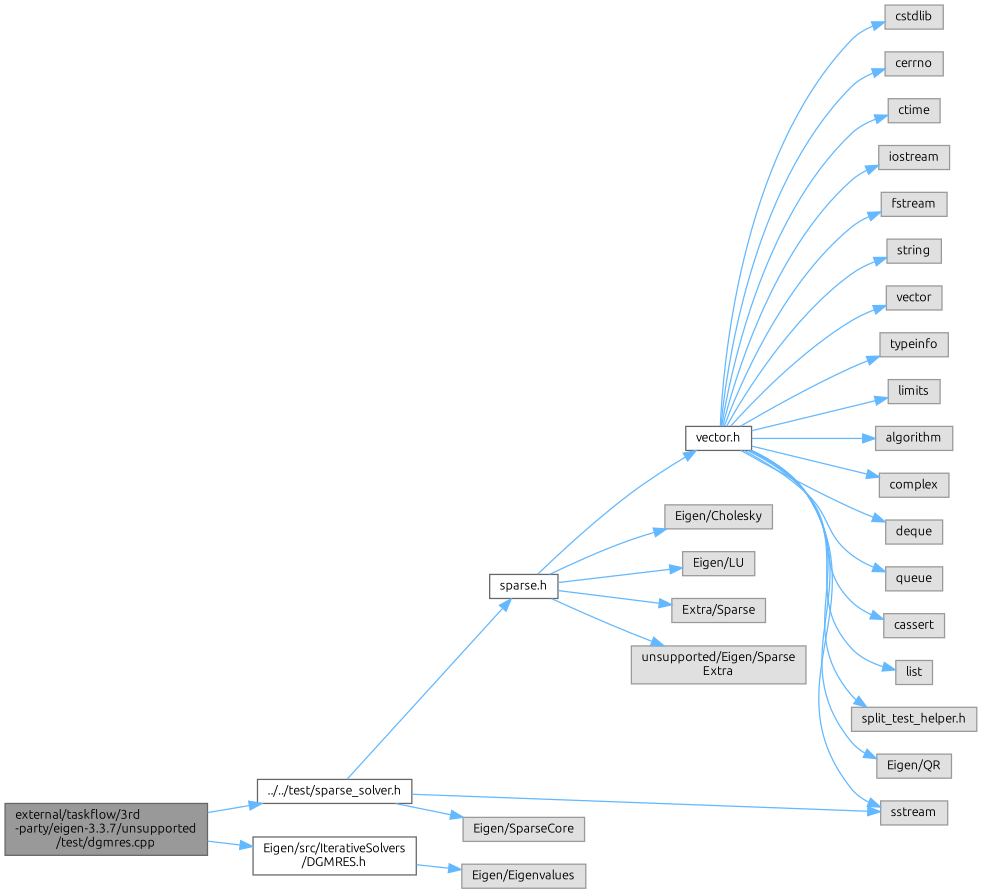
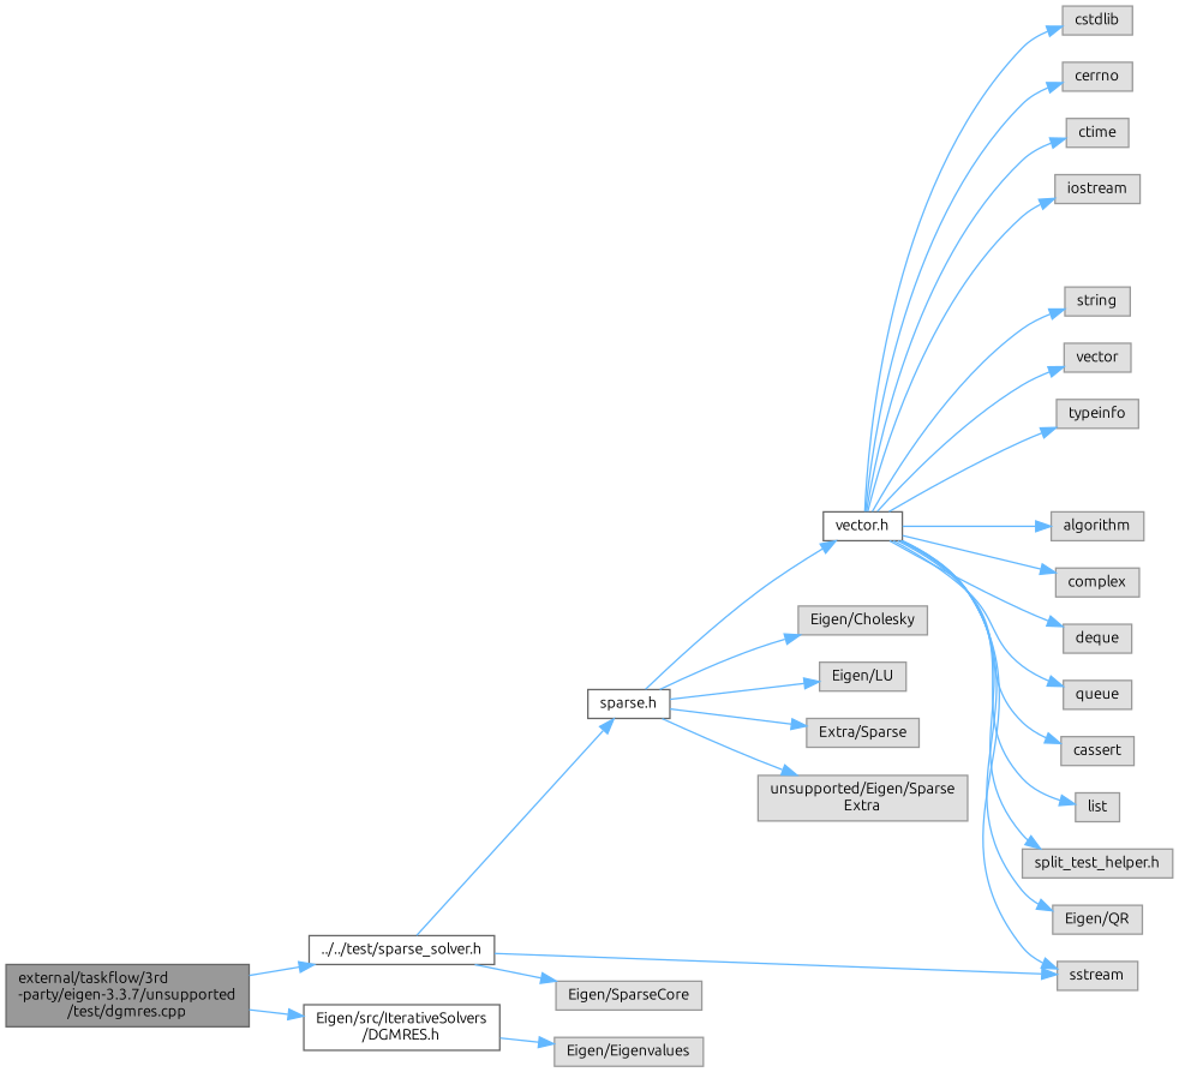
  digraph {
    fontname=Ubuntu
    rankdir=LR
    node [color=grey60 fillcolor="#E0E0E0" fontname=Ubuntu fontsize=10 shape=box style=filled]
    edge [color=steelblue1 fontname=Ubuntu fontsize=10 labelfontname=Helvetica labelfontsize=10 style=solid]
    n1 [color=gray40 fillcolor=grey60 fontcolor=black height=0.2 label="external/taskflow/3rd\l-party/eigen-3.3.7/unsupported\l/test/dgmres.cpp" width=0.4]
    n2 [color=grey40 fillcolor=white height=0.2 label="../../test/sparse_solver.h" width=0.4]
    n3 [color=grey40 fillcolor=white height=0.2 label="Eigen/src/IterativeSolvers\l/DGMRES.h" width=0.4]
    n4 [color=grey40 fillcolor=white height=0.2 label="sparse.h" width=0.4]
    n5 [height=0.2 label=sstream width=0.4]
    n6 [height=0.2 label="Eigen/SparseCore" width=0.4]
    n7 [height=0.2 label="Eigen/Eigenvalues" width=0.4]
    n8 [color=grey40 fillcolor=white height=0.2 label="vector.h" width=0.4]
    n9 [height=0.2 label="Eigen/Cholesky" width=0.4]
    n10 [height=0.2 label="Eigen/LU" width=0.4]
    n11 [height=0.2 label="Extra/Sparse" width=0.4]
    n12 [height=0.2 label="unsupported/Eigen/Sparse\lExtra" width=0.4]
    n13 [height=0.2 label=cstdlib width=0.4]
    n14 [height=0.2 label=cerrno width=0.4]
    n15 [height=0.2 label=ctime width=0.4]
    n16 [height=0.2 label=iostream width=0.4]
-   n17 [height=0.2 label=fstream width=0.4]
    n18 [height=0.2 label=string width=0.4]
    n19 [height=0.2 label=vector width=0.4]
    n20 [height=0.2 label=typeinfo width=0.4]
-   n21 [height=0.2 label=limits width=0.4]
    n22 [height=0.2 label=algorithm width=0.4]
    n23 [height=0.2 label=complex width=0.4]
    n24 [height=0.2 label=deque width=0.4]
    n25 [height=0.2 label=queue width=0.4]
    n26 [height=0.2 label=cassert width=0.4]
    n27 [height=0.2 label=list width=0.4]
    n28 [height=0.2 label="split_test_helper.h" width=0.4]
    n29 [height=0.2 label="Eigen/QR" width=0.4]
    n1 -> n2
    n1 -> n3
    n2 -> n4
    n2 -> n5
    n2 -> n6
    n3 -> n7
    n4 -> n8
    n4 -> n9
    n4 -> n10
    n4 -> n11
    n4 -> n12
    n8 -> n5
    n8 -> n13
    n8 -> n14
    n8 -> n15
    n8 -> n16
-   n8 -> n17
    n8 -> n18
    n8 -> n19
    n8 -> n20
-   n8 -> n21
    n8 -> n22
    n8 -> n23
    n8 -> n24
    n8 -> n25
    n8 -> n26
    n8 -> n27
    n8 -> n28
    n8 -> n29
  }
